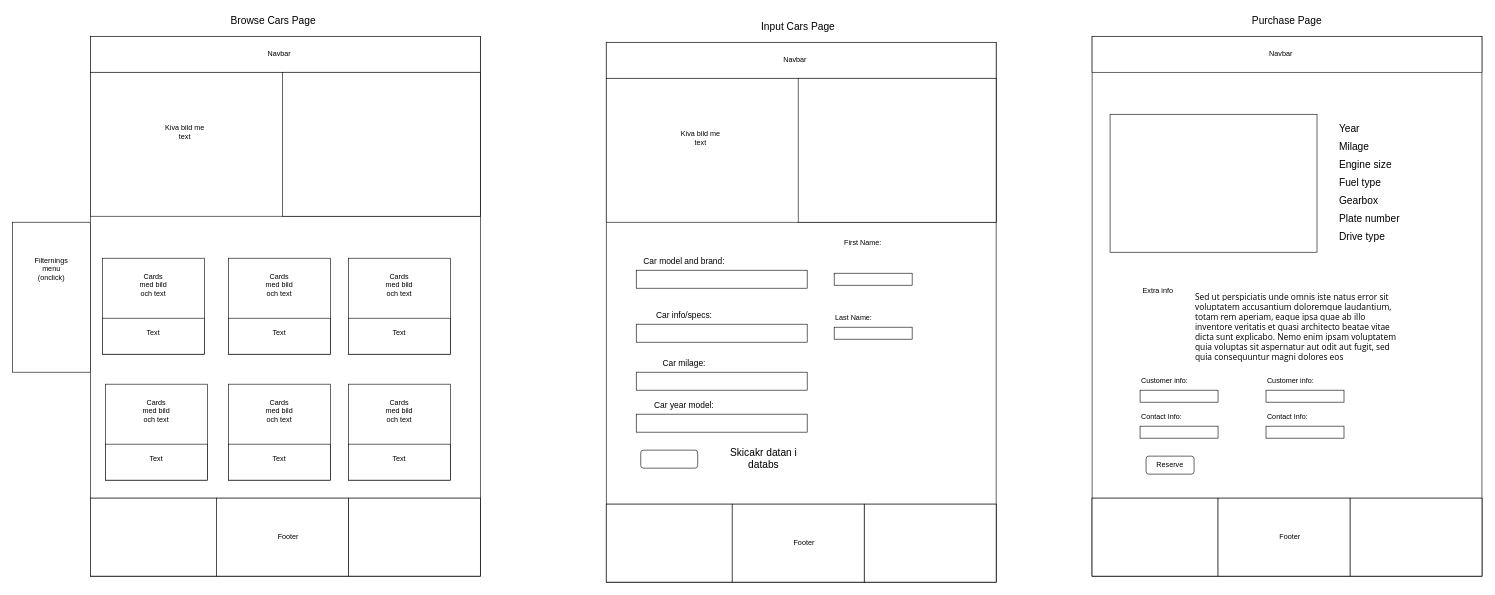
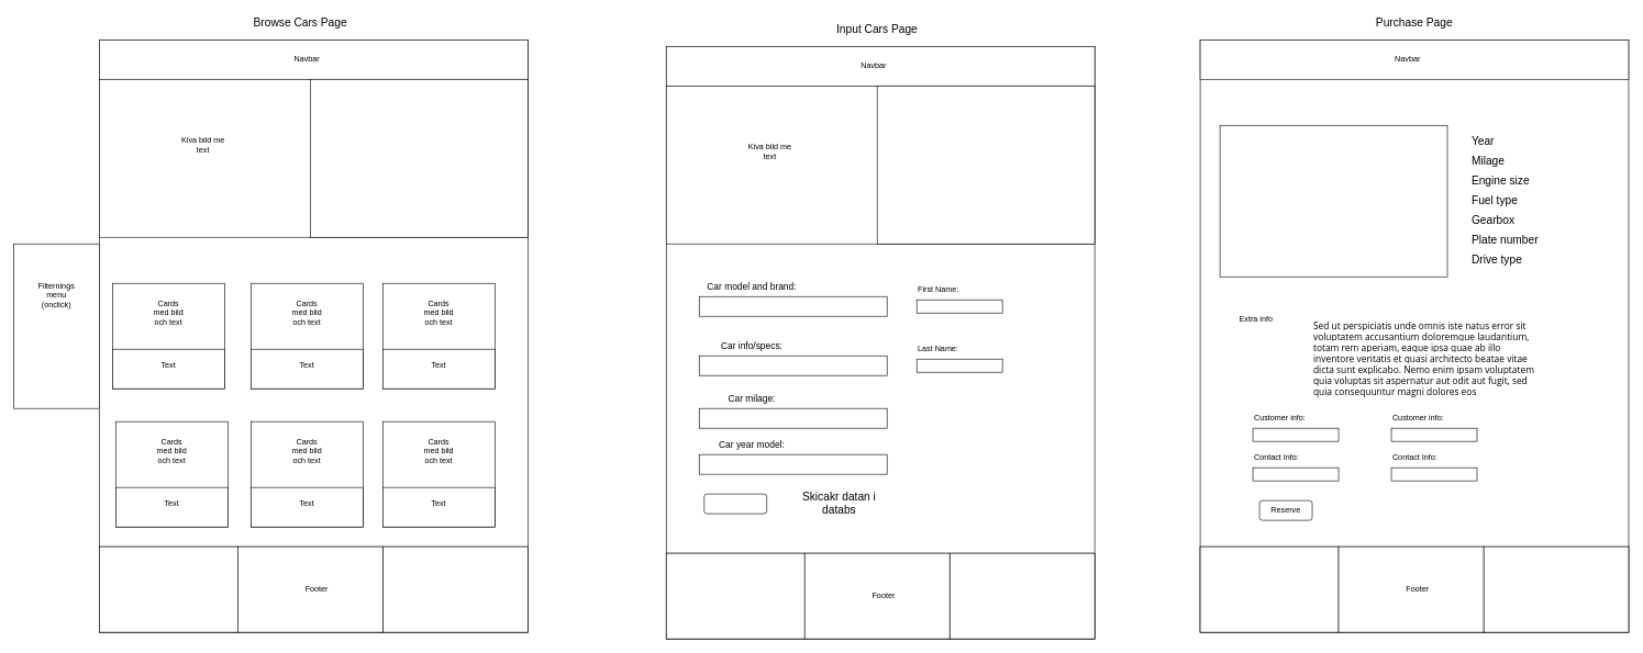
  <mxCell id="0" />
  <mxCell id="1" parent="0" />
  <mxCell id="2" value="" style="rounded=0;whiteSpace=wrap;html=1;" vertex="1" parent="1"><mxGeometry x="20" y="370" width="130" height="250" as="geometry" /></mxCell>
  <mxCell id="3" value="Filternings menu (onclick)&lt;div&gt;&lt;br&gt;&lt;/div&gt;" style="text;html=1;align=center;verticalAlign=middle;whiteSpace=wrap;rounded=0;" vertex="1" parent="1"><mxGeometry x="55" y="440" width="60" height="30" as="geometry" /></mxCell>
  <mxCell id="4" value="" style="group" vertex="1" connectable="0" parent="1"><mxGeometry x="150" y="60" width="650" height="900" as="geometry" /></mxCell>
  <mxCell id="5" value="" style="rounded=0;whiteSpace=wrap;html=1;" vertex="1" parent="4"><mxGeometry width="650" height="900" as="geometry" /></mxCell>
  <mxCell id="6" value="" style="rounded=0;whiteSpace=wrap;html=1;" vertex="1" parent="4"><mxGeometry width="650" height="60" as="geometry" /></mxCell>
  <mxCell id="7" value="Navbar" style="text;html=1;align=center;verticalAlign=middle;whiteSpace=wrap;rounded=0;" vertex="1" parent="4"><mxGeometry x="270" y="15" width="90" height="30" as="geometry" /></mxCell>
  <mxCell id="8" value="" style="shape=image;html=1;verticalAlign=top;verticalLabelPosition=bottom;labelBackgroundColor=#ffffff;imageAspect=0;aspect=fixed;image=https://cdn4.iconfinder.com/data/icons/evil-icons-user-interface/64/menu-128.png" vertex="1" parent="4"><mxGeometry x="590" y="11" width="38" height="38" as="geometry" /></mxCell>
  <mxCell id="9" value="" style="rounded=0;whiteSpace=wrap;html=1;" vertex="1" parent="4"><mxGeometry y="60" width="650" height="240" as="geometry" /></mxCell>
  <mxCell id="10" value="Kiva bild me text" style="text;html=1;align=center;verticalAlign=middle;whiteSpace=wrap;rounded=0;" vertex="1" parent="4"><mxGeometry x="120" y="140" width="75" height="40" as="geometry" /></mxCell>
  <mxCell id="11" value="" style="rounded=0;whiteSpace=wrap;html=1;" vertex="1" parent="4"><mxGeometry x="320" y="60" width="330" height="240" as="geometry" /></mxCell>
  <mxCell id="12" value="" style="rounded=0;whiteSpace=wrap;html=1;" vertex="1" parent="4"><mxGeometry y="770" width="650" height="130" as="geometry" /></mxCell>
  <mxCell id="13" value="" style="rounded=0;whiteSpace=wrap;html=1;" vertex="1" parent="4"><mxGeometry y="770" width="210" height="130" as="geometry" /></mxCell>
  <mxCell id="14" value="" style="rounded=0;whiteSpace=wrap;html=1;" vertex="1" parent="4"><mxGeometry x="430" y="770" width="220" height="130" as="geometry" /></mxCell>
  <mxCell id="15" value="" style="rounded=0;whiteSpace=wrap;html=1;" vertex="1" parent="4"><mxGeometry x="210" y="770" width="220" height="130" as="geometry" /></mxCell>
  <mxCell id="16" value="Footer" style="text;html=1;align=center;verticalAlign=middle;whiteSpace=wrap;rounded=0;" vertex="1" parent="4"><mxGeometry x="300" y="820" width="60" height="30" as="geometry" /></mxCell>
  <mxCell id="17" value="" style="group" vertex="1" connectable="0" parent="4"><mxGeometry x="25" y="580" width="170" height="160" as="geometry" /></mxCell>
  <mxCell id="18" value="" style="rounded=0;whiteSpace=wrap;html=1;" vertex="1" parent="17"><mxGeometry width="170" height="160" as="geometry" /></mxCell>
  <mxCell id="19" value="Cards med bild och text" style="text;html=1;align=center;verticalAlign=middle;whiteSpace=wrap;rounded=0;" vertex="1" parent="17"><mxGeometry x="55" y="30" width="60" height="30" as="geometry" /></mxCell>
  <mxCell id="20" value="" style="group" vertex="1" connectable="0" parent="17"><mxGeometry y="100" width="170" height="60" as="geometry" /></mxCell>
  <mxCell id="21" value="" style="rounded=0;whiteSpace=wrap;html=1;" vertex="1" parent="20"><mxGeometry width="170" height="60" as="geometry" /></mxCell>
  <mxCell id="22" value="Text" style="text;html=1;align=center;verticalAlign=middle;whiteSpace=wrap;rounded=0;" vertex="1" parent="20"><mxGeometry x="55" y="10" width="60" height="30" as="geometry" /></mxCell>
  <mxCell id="23" value="" style="group" vertex="1" connectable="0" parent="4"><mxGeometry x="230" y="580" width="170" height="160" as="geometry" /></mxCell>
  <mxCell id="24" value="" style="rounded=0;whiteSpace=wrap;html=1;" vertex="1" parent="23"><mxGeometry width="170" height="160" as="geometry" /></mxCell>
  <mxCell id="25" value="Cards med bild och text" style="text;html=1;align=center;verticalAlign=middle;whiteSpace=wrap;rounded=0;" vertex="1" parent="23"><mxGeometry x="55" y="30" width="60" height="30" as="geometry" /></mxCell>
  <mxCell id="26" value="" style="group" vertex="1" connectable="0" parent="23"><mxGeometry y="100" width="170" height="60" as="geometry" /></mxCell>
  <mxCell id="27" value="" style="rounded=0;whiteSpace=wrap;html=1;" vertex="1" parent="26"><mxGeometry width="170" height="60" as="geometry" /></mxCell>
  <mxCell id="28" value="Text" style="text;html=1;align=center;verticalAlign=middle;whiteSpace=wrap;rounded=0;" vertex="1" parent="26"><mxGeometry x="55" y="10" width="60" height="30" as="geometry" /></mxCell>
  <mxCell id="29" value="" style="group" vertex="1" connectable="0" parent="4"><mxGeometry x="430" y="580" width="170" height="160" as="geometry" /></mxCell>
  <mxCell id="30" value="" style="group" vertex="1" connectable="0" parent="29"><mxGeometry width="170" height="160" as="geometry" /></mxCell>
  <mxCell id="31" value="" style="rounded=0;whiteSpace=wrap;html=1;" vertex="1" parent="30"><mxGeometry width="170" height="160" as="geometry" /></mxCell>
  <mxCell id="32" value="Cards med bild och text" style="text;html=1;align=center;verticalAlign=middle;whiteSpace=wrap;rounded=0;" vertex="1" parent="30"><mxGeometry x="55" y="30" width="60" height="30" as="geometry" /></mxCell>
  <mxCell id="33" value="" style="group" vertex="1" connectable="0" parent="30"><mxGeometry y="100" width="170" height="60" as="geometry" /></mxCell>
  <mxCell id="34" value="" style="rounded=0;whiteSpace=wrap;html=1;" vertex="1" parent="33"><mxGeometry width="170" height="60" as="geometry" /></mxCell>
  <mxCell id="35" value="Text" style="text;html=1;align=center;verticalAlign=middle;whiteSpace=wrap;rounded=0;" vertex="1" parent="33"><mxGeometry x="55" y="10" width="60" height="30" as="geometry" /></mxCell>
  <mxCell id="36" value="" style="group" vertex="1" connectable="0" parent="4"><mxGeometry x="20" y="370" width="170" height="160" as="geometry" /></mxCell>
  <mxCell id="37" value="" style="rounded=0;whiteSpace=wrap;html=1;" vertex="1" parent="36"><mxGeometry width="170" height="160" as="geometry" /></mxCell>
  <mxCell id="38" value="Cards med bild och text" style="text;html=1;align=center;verticalAlign=middle;whiteSpace=wrap;rounded=0;" vertex="1" parent="36"><mxGeometry x="55" y="30" width="60" height="30" as="geometry" /></mxCell>
  <mxCell id="39" value="" style="group" vertex="1" connectable="0" parent="36"><mxGeometry y="100" width="170" height="60" as="geometry" /></mxCell>
  <mxCell id="40" value="" style="rounded=0;whiteSpace=wrap;html=1;" vertex="1" parent="39"><mxGeometry width="170" height="60" as="geometry" /></mxCell>
  <mxCell id="41" value="Text" style="text;html=1;align=center;verticalAlign=middle;whiteSpace=wrap;rounded=0;" vertex="1" parent="39"><mxGeometry x="55" y="10" width="60" height="30" as="geometry" /></mxCell>
  <mxCell id="42" value="" style="group" vertex="1" connectable="0" parent="4"><mxGeometry x="230" y="370" width="170" height="160" as="geometry" /></mxCell>
  <mxCell id="43" value="" style="rounded=0;whiteSpace=wrap;html=1;" vertex="1" parent="42"><mxGeometry width="170" height="160" as="geometry" /></mxCell>
  <mxCell id="44" value="Cards med bild och text" style="text;html=1;align=center;verticalAlign=middle;whiteSpace=wrap;rounded=0;" vertex="1" parent="42"><mxGeometry x="55" y="30" width="60" height="30" as="geometry" /></mxCell>
  <mxCell id="45" value="" style="group" vertex="1" connectable="0" parent="42"><mxGeometry y="100" width="170" height="60" as="geometry" /></mxCell>
  <mxCell id="46" value="" style="rounded=0;whiteSpace=wrap;html=1;" vertex="1" parent="45"><mxGeometry width="170" height="60" as="geometry" /></mxCell>
  <mxCell id="47" value="Text" style="text;html=1;align=center;verticalAlign=middle;whiteSpace=wrap;rounded=0;" vertex="1" parent="45"><mxGeometry x="55" y="10" width="60" height="30" as="geometry" /></mxCell>
  <mxCell id="48" value="" style="group" vertex="1" connectable="0" parent="4"><mxGeometry x="430" y="370" width="170" height="160" as="geometry" /></mxCell>
  <mxCell id="49" value="" style="group" vertex="1" connectable="0" parent="48"><mxGeometry width="170" height="160" as="geometry" /></mxCell>
  <mxCell id="50" value="" style="rounded=0;whiteSpace=wrap;html=1;" vertex="1" parent="49"><mxGeometry width="170" height="160" as="geometry" /></mxCell>
  <mxCell id="51" value="Cards med bild och text" style="text;html=1;align=center;verticalAlign=middle;whiteSpace=wrap;rounded=0;" vertex="1" parent="49"><mxGeometry x="55" y="30" width="60" height="30" as="geometry" /></mxCell>
  <mxCell id="52" value="" style="group" vertex="1" connectable="0" parent="49"><mxGeometry y="100" width="170" height="60" as="geometry" /></mxCell>
  <mxCell id="53" value="" style="rounded=0;whiteSpace=wrap;html=1;" vertex="1" parent="52"><mxGeometry width="170" height="60" as="geometry" /></mxCell>
  <mxCell id="54" value="Text" style="text;html=1;align=center;verticalAlign=middle;whiteSpace=wrap;rounded=0;" vertex="1" parent="52"><mxGeometry x="55" y="10" width="60" height="30" as="geometry" /></mxCell>
  <mxCell id="55" value="" style="group" vertex="1" connectable="0" parent="1"><mxGeometry x="1010" y="70" width="650" height="900" as="geometry" /></mxCell>
  <mxCell id="56" value="" style="rounded=0;whiteSpace=wrap;html=1;" vertex="1" parent="55"><mxGeometry width="650" height="900" as="geometry" /></mxCell>
  <mxCell id="57" value="" style="rounded=0;whiteSpace=wrap;html=1;" vertex="1" parent="55"><mxGeometry width="650" height="60" as="geometry" /></mxCell>
  <mxCell id="58" value="Navbar" style="text;html=1;align=center;verticalAlign=middle;whiteSpace=wrap;rounded=0;" vertex="1" parent="55"><mxGeometry x="270" y="15" width="90" height="30" as="geometry" /></mxCell>
  <mxCell id="59" value="" style="shape=image;html=1;verticalAlign=top;verticalLabelPosition=bottom;labelBackgroundColor=#ffffff;imageAspect=0;aspect=fixed;image=https://cdn4.iconfinder.com/data/icons/evil-icons-user-interface/64/menu-128.png" vertex="1" parent="55"><mxGeometry x="590" y="11" width="38" height="38" as="geometry" /></mxCell>
  <mxCell id="60" value="" style="rounded=0;whiteSpace=wrap;html=1;" vertex="1" parent="55"><mxGeometry y="60" width="650" height="240" as="geometry" /></mxCell>
  <mxCell id="61" value="Kiva bild me text" style="text;html=1;align=center;verticalAlign=middle;whiteSpace=wrap;rounded=0;" vertex="1" parent="55"><mxGeometry x="120" y="140" width="75" height="40" as="geometry" /></mxCell>
  <mxCell id="62" value="" style="rounded=0;whiteSpace=wrap;html=1;" vertex="1" parent="55"><mxGeometry x="320" y="60" width="330" height="240" as="geometry" /></mxCell>
  <mxCell id="63" value="" style="rounded=0;whiteSpace=wrap;html=1;" vertex="1" parent="55"><mxGeometry y="770" width="650" height="130" as="geometry" /></mxCell>
  <mxCell id="64" value="" style="rounded=0;whiteSpace=wrap;html=1;" vertex="1" parent="55"><mxGeometry y="770" width="210" height="130" as="geometry" /></mxCell>
  <mxCell id="65" value="" style="rounded=0;whiteSpace=wrap;html=1;" vertex="1" parent="55"><mxGeometry x="430" y="770" width="220" height="130" as="geometry" /></mxCell>
  <mxCell id="66" value="" style="rounded=0;whiteSpace=wrap;html=1;" vertex="1" parent="55"><mxGeometry x="210" y="770" width="220" height="130" as="geometry" /></mxCell>
  <mxCell id="67" value="Footer" style="text;html=1;align=center;verticalAlign=middle;whiteSpace=wrap;rounded=0;" vertex="1" parent="55"><mxGeometry x="300" y="820" width="60" height="30" as="geometry" /></mxCell>
  <mxCell id="68" value="" style="group" vertex="1" connectable="0" parent="55"><mxGeometry x="50" y="350" width="285" height="60" as="geometry" /></mxCell>
  <mxCell id="69" value="" style="rounded=0;whiteSpace=wrap;html=1;" vertex="1" parent="68"><mxGeometry y="30" width="285" height="30" as="geometry" /></mxCell>
  <mxCell id="70" value="&lt;font style=&quot;font-size: 14px;&quot;&gt;Car model and brand:&lt;/font&gt;" style="text;html=1;align=center;verticalAlign=middle;whiteSpace=wrap;rounded=0;" vertex="1" parent="68"><mxGeometry width="160" height="30" as="geometry" /></mxCell>
  <mxCell id="71" value="" style="group" vertex="1" connectable="0" parent="55"><mxGeometry x="50" y="440" width="285" height="60" as="geometry" /></mxCell>
  <mxCell id="72" value="" style="rounded=0;whiteSpace=wrap;html=1;" vertex="1" parent="71"><mxGeometry y="30" width="285" height="30" as="geometry" /></mxCell>
  <mxCell id="73" value="&lt;font style=&quot;font-size: 14px;&quot;&gt;Car info/specs:&lt;/font&gt;" style="text;html=1;align=center;verticalAlign=middle;whiteSpace=wrap;rounded=0;" vertex="1" parent="71"><mxGeometry width="160" height="30" as="geometry" /></mxCell>
  <mxCell id="74" value="" style="group" vertex="1" connectable="0" parent="55"><mxGeometry x="50" y="520" width="285" height="60" as="geometry" /></mxCell>
  <mxCell id="75" value="" style="rounded=0;whiteSpace=wrap;html=1;" vertex="1" parent="74"><mxGeometry y="30" width="285" height="30" as="geometry" /></mxCell>
  <mxCell id="76" value="&lt;font style=&quot;font-size: 14px;&quot;&gt;Car milage:&lt;/font&gt;" style="text;html=1;align=center;verticalAlign=middle;whiteSpace=wrap;rounded=0;" vertex="1" parent="74"><mxGeometry width="160" height="30" as="geometry" /></mxCell>
  <mxCell id="77" value="" style="group" vertex="1" connectable="0" parent="55"><mxGeometry x="50" y="590" width="285" height="60" as="geometry" /></mxCell>
  <mxCell id="78" value="" style="rounded=0;whiteSpace=wrap;html=1;" vertex="1" parent="77"><mxGeometry y="30" width="285" height="30" as="geometry" /></mxCell>
  <mxCell id="79" value="&lt;span style=&quot;font-size: 14px;&quot;&gt;Car year model:&lt;/span&gt;" style="text;html=1;align=center;verticalAlign=middle;whiteSpace=wrap;rounded=0;" vertex="1" parent="77"><mxGeometry width="160" height="30" as="geometry" /></mxCell>
  <mxCell id="80" value="" style="group" vertex="1" connectable="0" parent="55"><mxGeometry x="57.5" y="680" width="95" height="30" as="geometry" /></mxCell>
  <mxCell id="81" value="" style="rounded=1;whiteSpace=wrap;html=1;" vertex="1" parent="80"><mxGeometry width="95" height="30" as="geometry" /></mxCell>
  <mxCell id="82" value="&lt;font style=&quot;font-size: 17px;&quot;&gt;Skicakr datan i databs&lt;/font&gt;" style="text;html=1;align=center;verticalAlign=middle;whiteSpace=wrap;rounded=0;" vertex="1" parent="55"><mxGeometry x="195" y="680" width="135" height="30" as="geometry" /></mxCell>
- <mxCell id="83" value="First Name:" style="text;html=1;align=left;verticalAlign=middle;whiteSpace=wrap;rounded=0;" vertex="1" parent="55"><mxGeometry x="395" y="320" width="107.5" height="30" as="geometry" /></mxCell>
+ <mxCell id="83" value="First Name:" style="text;html=1;align=left;verticalAlign=middle;whiteSpace=wrap;rounded=0;" vertex="1" parent="55"><mxGeometry x="380" y="355" width="107.5" height="30" as="geometry" /></mxCell>
  <mxCell id="84" value="" style="rounded=0;whiteSpace=wrap;html=1;" vertex="1" parent="55"><mxGeometry x="380" y="385" width="130" height="20" as="geometry" /></mxCell>
  <mxCell id="85" value="Last Name:" style="text;html=1;align=left;verticalAlign=middle;whiteSpace=wrap;rounded=0;" vertex="1" parent="55"><mxGeometry x="380" y="445" width="107.5" height="30" as="geometry" /></mxCell>
  <mxCell id="86" value="" style="rounded=0;whiteSpace=wrap;html=1;" vertex="1" parent="55"><mxGeometry x="380" y="475" width="130" height="20" as="geometry" /></mxCell>
  <mxCell id="87" value="&lt;font style=&quot;font-size: 17px;&quot;&gt;Browse Cars Page&lt;/font&gt;" style="text;html=1;align=center;verticalAlign=middle;whiteSpace=wrap;rounded=0;" vertex="1" parent="1"><mxGeometry x="355" y="20" width="200" height="30" as="geometry" /></mxCell>
  <mxCell id="88" value="&lt;font style=&quot;font-size: 17px;&quot;&gt;Input Cars Page&lt;/font&gt;" style="text;html=1;align=center;verticalAlign=middle;whiteSpace=wrap;rounded=0;" vertex="1" parent="1"><mxGeometry x="1230" y="30" width="200" height="30" as="geometry" /></mxCell>
  <mxCell id="89" value="" style="group" vertex="1" connectable="0" parent="1"><mxGeometry x="1820" y="60" width="650" height="900" as="geometry" /></mxCell>
  <mxCell id="90" value="" style="rounded=0;whiteSpace=wrap;html=1;" vertex="1" parent="89"><mxGeometry width="650" height="900" as="geometry" /></mxCell>
  <mxCell id="91" value="" style="rounded=0;whiteSpace=wrap;html=1;" vertex="1" parent="89"><mxGeometry width="650" height="60" as="geometry" /></mxCell>
  <mxCell id="92" value="Navbar" style="text;html=1;align=center;verticalAlign=middle;whiteSpace=wrap;rounded=0;" vertex="1" parent="89"><mxGeometry x="270" y="15" width="90" height="30" as="geometry" /></mxCell>
  <mxCell id="93" value="" style="shape=image;html=1;verticalAlign=top;verticalLabelPosition=bottom;labelBackgroundColor=#ffffff;imageAspect=0;aspect=fixed;image=https://cdn4.iconfinder.com/data/icons/evil-icons-user-interface/64/menu-128.png" vertex="1" parent="89"><mxGeometry x="590" y="11" width="38" height="38" as="geometry" /></mxCell>
  <mxCell id="94" value="" style="rounded=0;whiteSpace=wrap;html=1;" vertex="1" parent="89"><mxGeometry y="770" width="650" height="130" as="geometry" /></mxCell>
  <mxCell id="95" value="" style="rounded=0;whiteSpace=wrap;html=1;" vertex="1" parent="89"><mxGeometry y="770" width="210" height="130" as="geometry" /></mxCell>
  <mxCell id="96" value="" style="rounded=0;whiteSpace=wrap;html=1;" vertex="1" parent="89"><mxGeometry x="430" y="770" width="220" height="130" as="geometry" /></mxCell>
  <mxCell id="97" value="" style="rounded=0;whiteSpace=wrap;html=1;" vertex="1" parent="89"><mxGeometry x="210" y="770" width="220" height="130" as="geometry" /></mxCell>
  <mxCell id="98" value="Footer" style="text;html=1;align=center;verticalAlign=middle;whiteSpace=wrap;rounded=0;" vertex="1" parent="89"><mxGeometry x="300" y="820" width="60" height="30" as="geometry" /></mxCell>
  <mxCell id="99" value="" style="group" vertex="1" connectable="0" parent="89"><mxGeometry x="430" y="370" width="170" height="160" as="geometry" /></mxCell>
  <mxCell id="100" value="" style="rounded=0;whiteSpace=wrap;html=1;" vertex="1" parent="89"><mxGeometry x="80" y="650" width="130" height="20" as="geometry" /></mxCell>
  <mxCell id="101" value="" style="group" vertex="1" connectable="0" parent="89"><mxGeometry x="50" y="140" width="325" height="230" as="geometry" /></mxCell>
  <mxCell id="102" value="&lt;font style=&quot;font-size: 15px;&quot;&gt;Bild&lt;/font&gt;" style="text;html=1;align=center;verticalAlign=middle;whiteSpace=wrap;rounded=0;" vertex="1" parent="101"><mxGeometry x="132.5" y="70" width="60" height="30" as="geometry" /></mxCell>
  <mxCell id="103" value="&lt;font style=&quot;font-size: 17px;&quot;&gt;Year&lt;/font&gt;" style="text;html=1;align=left;verticalAlign=middle;whiteSpace=wrap;rounded=0;" vertex="1" parent="89"><mxGeometry x="410" y="140" width="60" height="30" as="geometry" /></mxCell>
  <mxCell id="104" value="&lt;font style=&quot;font-size: 17px;&quot;&gt;Milage&lt;/font&gt;" style="text;html=1;align=left;verticalAlign=middle;whiteSpace=wrap;rounded=0;" vertex="1" parent="89"><mxGeometry x="410" y="170" width="60" height="30" as="geometry" /></mxCell>
  <mxCell id="105" value="&lt;font style=&quot;font-size: 17px;&quot;&gt;Engine size&lt;/font&gt;" style="text;html=1;align=left;verticalAlign=middle;whiteSpace=wrap;rounded=0;" vertex="1" parent="89"><mxGeometry x="410" y="200" width="100" height="30" as="geometry" /></mxCell>
  <mxCell id="106" value="&lt;font style=&quot;font-size: 17px;&quot;&gt;Fuel type&lt;/font&gt;" style="text;html=1;align=left;verticalAlign=middle;whiteSpace=wrap;rounded=0;" vertex="1" parent="89"><mxGeometry x="410" y="230" width="100" height="30" as="geometry" /></mxCell>
  <mxCell id="107" value="&lt;font style=&quot;font-size: 17px;&quot;&gt;Gearbox&lt;/font&gt;" style="text;html=1;align=left;verticalAlign=middle;whiteSpace=wrap;rounded=0;" vertex="1" parent="89"><mxGeometry x="410" y="260" width="100" height="30" as="geometry" /></mxCell>
  <mxCell id="108" value="&lt;font style=&quot;font-size: 17px;&quot;&gt;Plate number&lt;/font&gt;" style="text;html=1;align=left;verticalAlign=middle;whiteSpace=wrap;rounded=0;" vertex="1" parent="89"><mxGeometry x="410" y="290" width="120" height="30" as="geometry" /></mxCell>
  <mxCell id="109" value="&lt;font style=&quot;font-size: 17px;&quot;&gt;Drive type&lt;/font&gt;" style="text;html=1;align=left;verticalAlign=middle;whiteSpace=wrap;rounded=0;" vertex="1" parent="89"><mxGeometry x="410" y="320" width="120" height="30" as="geometry" /></mxCell>
  <mxCell id="110" value="&lt;span style=&quot;color: rgba(0, 0, 0, 0); font-family: monospace; font-size: 0px; text-align: start; text-wrap: nowrap;&quot;&gt;%3CmxGraphModel%3E%3Croot%3E%3CmxCell%20id%3D%220%22%2F%3E%3CmxCell%20id%3D%221%22%20parent%3D%220%22%2F%3E%3CmxCell%20id%3D%222%22%20value%3D%22%22%20style%3D%22group%22%20vertex%3D%221%22%20connectable%3D%220%22%20parent%3D%221%22%3E%3CmxGeometry%20x%3D%221782.5%22%20y%3D%22700%22%20width%3D%22130%22%20height%3D%2250%22%20as%3D%22geometry%22%2F%3E%3C%2FmxCell%3E%3CmxCell%20id%3D%223%22%20value%3D%22%22%20style%3D%22rounded%3D0%3BwhiteSpace%3Dwrap%3Bhtml%3D1%3B%22%20vertex%3D%221%22%20parent%3D%222%22%3E%3CmxGeometry%20y%3D%2230%22%20width%3D%22130%22%20height%3D%2220%22%20as%3D%22geometry%22%2F%3E%3C%2FmxCell%3E%3CmxCell%20id%3D%224%22%20value%3D%22Customer%20info%22%20style%3D%22text%3Bhtml%3D1%3Balign%3Dcenter%3BverticalAlign%3Dmiddle%3BwhiteSpace%3Dwrap%3Brounded%3D0%3B%22%20vertex%3D%221%22%20parent%3D%222%22%3E%3CmxGeometry%20width%3D%22107.5%22%20height%3D%2230%22%20as%3D%22geometry%22%2F%3E%3C%2FmxCell%3E%3C%2Froot%3E%3C%2FmxGraphModel%3Ecv&lt;/span&gt;" style="rounded=0;whiteSpace=wrap;html=1;" vertex="1" parent="89"><mxGeometry x="30" y="130" width="345" height="230" as="geometry" /></mxCell>
- <mxCell id="111" value="Extra info" style="text;html=1;align=center;verticalAlign=middle;whiteSpace=wrap;rounded=0;" vertex="1" parent="89"><mxGeometry x="80" y="410" width="60" height="30" as="geometry" /></mxCell>
+ <mxCell id="111" value="Extra info" style="text;html=1;align=center;verticalAlign=middle;whiteSpace=wrap;rounded=0;" vertex="1" parent="89"><mxGeometry x="55" y="410" width="60" height="30" as="geometry" /></mxCell>
  <mxCell id="112" value="&lt;div style=&quot;&quot;&gt;&lt;span style=&quot;background-color: rgb(255, 255, 255); font-family: &amp;quot;Open Sans&amp;quot;, Arial, sans-serif; font-size: 14px;&quot;&gt;Sed ut perspiciatis unde omnis iste natus error sit voluptatem accusantium doloremque laudantium, totam rem aperiam, eaque ipsa quae ab illo inventore veritatis et quasi architecto beatae vitae dicta sunt explicabo. Nemo enim ipsam voluptatem quia voluptas sit aspernatur aut odit aut fugit, sed quia consequuntur magni dolores eos&lt;/span&gt;&lt;/div&gt;" style="text;html=1;align=left;verticalAlign=middle;whiteSpace=wrap;rounded=0;" vertex="1" parent="89"><mxGeometry x="170" y="460" width="340" height="50" as="geometry" /></mxCell>
  <mxCell id="113" value="" style="group" vertex="1" connectable="0" parent="89"><mxGeometry x="90" y="700" width="80" height="30" as="geometry" /></mxCell>
  <mxCell id="114" value="" style="rounded=1;whiteSpace=wrap;html=1;" vertex="1" parent="113"><mxGeometry width="80" height="30" as="geometry" /></mxCell>
  <mxCell id="115" value="Reserve" style="text;html=1;align=center;verticalAlign=middle;whiteSpace=wrap;rounded=0;" vertex="1" parent="113"><mxGeometry x="10" width="60" height="30" as="geometry" /></mxCell>
  <mxCell id="116" value="Customer info:" style="text;html=1;align=left;verticalAlign=middle;whiteSpace=wrap;rounded=0;" vertex="1" parent="89"><mxGeometry x="80" y="560" width="107.5" height="30" as="geometry" /></mxCell>
  <mxCell id="117" value="" style="rounded=0;whiteSpace=wrap;html=1;" vertex="1" parent="89"><mxGeometry x="80" y="590" width="130" height="20" as="geometry" /></mxCell>
  <mxCell id="118" value="Contact Info:" style="text;html=1;align=left;verticalAlign=middle;whiteSpace=wrap;rounded=0;" vertex="1" parent="89"><mxGeometry x="80" y="620" width="107.5" height="30" as="geometry" /></mxCell>
  <mxCell id="119" value="" style="rounded=0;whiteSpace=wrap;html=1;" vertex="1" parent="89"><mxGeometry x="290" y="650" width="130" height="20" as="geometry" /></mxCell>
  <mxCell id="120" value="Customer info:" style="text;html=1;align=left;verticalAlign=middle;whiteSpace=wrap;rounded=0;" vertex="1" parent="89"><mxGeometry x="290" y="560" width="107.5" height="30" as="geometry" /></mxCell>
  <mxCell id="121" value="" style="rounded=0;whiteSpace=wrap;html=1;" vertex="1" parent="89"><mxGeometry x="290" y="590" width="130" height="20" as="geometry" /></mxCell>
  <mxCell id="122" value="Contact Info:" style="text;html=1;align=left;verticalAlign=middle;whiteSpace=wrap;rounded=0;" vertex="1" parent="89"><mxGeometry x="290" y="620" width="107.5" height="30" as="geometry" /></mxCell>
  <mxCell id="123" value="&lt;font style=&quot;font-size: 17px;&quot;&gt;Purchase Page&lt;/font&gt;" style="text;html=1;align=center;verticalAlign=middle;whiteSpace=wrap;rounded=0;" vertex="1" parent="1"><mxGeometry x="2045" y="20" width="200" height="30" as="geometry" /></mxCell>
